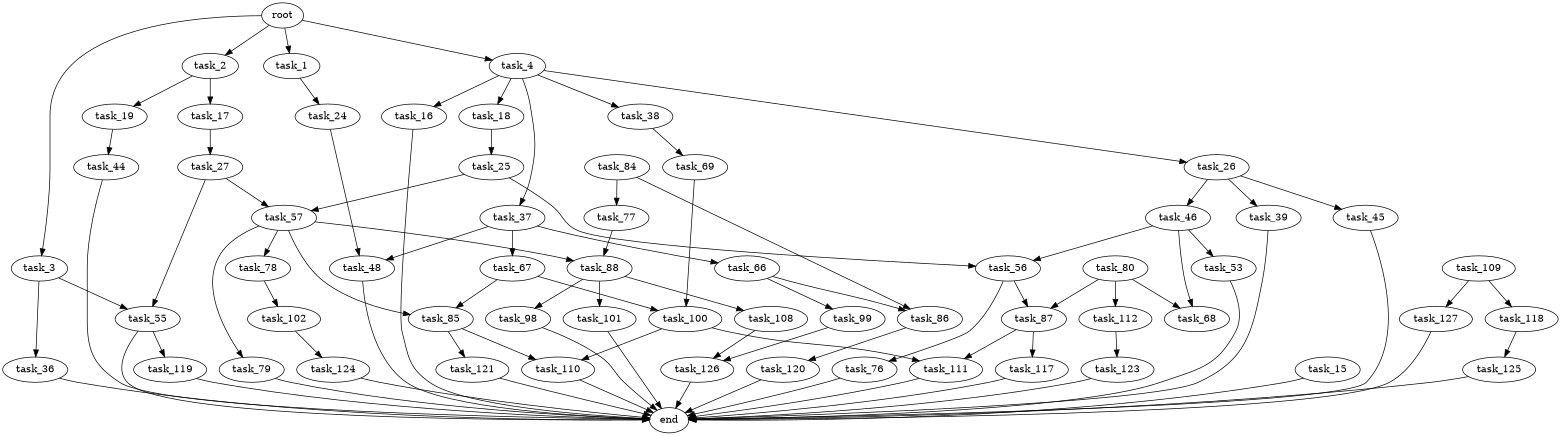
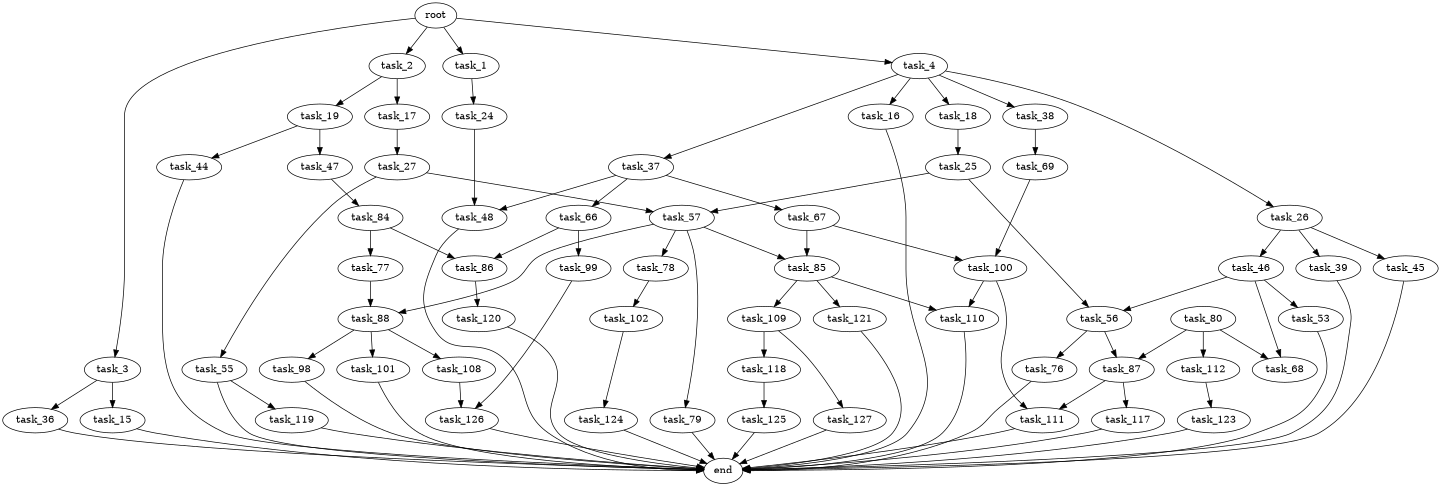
  digraph {
    root
    task_1
    task_2
    task_3
    task_4
    task_24
    task_17
    task_19
    task_15
    task_36
    task_16
    task_18
    task_26
    task_37
    task_38
    task_48
    task_27
    task_44
+   task_47
    end
    task_25
    task_39
    task_45
    task_46
    task_66
    task_67
    task_69
    task_57
    task_55
    task_56
    n31 [label=task_84]
    task_76
    task_87
    task_78
    task_79
    task_85
    task_88
    task_53
    task_68
    task_119
    task_86
    task_99
    task_100
    task_77
    task_120
    task_111
    task_117
    task_102
    task_109
    task_110
    task_121
    task_98
    task_101
    task_108
    task_126
    task_80
    task_112
    task_124
    task_123
    task_118
    task_127
    task_125
    root -> task_1
    root -> task_2
    root -> task_3
    root -> task_4
    task_1 -> task_24
    task_2 -> task_17
    task_2 -> task_19
-   task_3 -> task_55
+   task_3 -> task_15
    task_3 -> task_36
    task_4 -> task_16
    task_4 -> task_18
    task_4 -> task_26
    task_4 -> task_37
    task_4 -> task_38
    task_24 -> task_48
    task_17 -> task_27
    task_19 -> task_44
+   task_19 -> task_47
    task_15 -> end
    task_36 -> end
    task_16 -> end
    task_18 -> task_25
    task_26 -> task_39
    task_26 -> task_45
    task_26 -> task_46
    task_37 -> task_48
    task_37 -> task_66
    task_37 -> task_67
    task_38 -> task_69
    task_48 -> end
    task_27 -> task_57
    task_27 -> task_55
    task_44 -> end
+   task_47 -> n31
    task_25 -> task_57
    task_25 -> task_56
    task_39 -> end
    task_45 -> end
    task_46 -> task_56
    task_46 -> task_53
    task_46 -> task_68
    task_66 -> task_86
    task_66 -> task_99
    task_67 -> task_85
    task_67 -> task_100
    task_69 -> task_100
    task_57 -> task_78
    task_57 -> task_79
    task_57 -> task_85
    task_57 -> task_88
    task_55 -> end
    task_55 -> task_119
    task_56 -> task_76
    task_56 -> task_87
    n31 -> task_86
    n31 -> task_77
    task_76 -> end
    task_87 -> task_111
    task_87 -> task_117
    task_78 -> task_102
    task_79 -> end
+   task_85 -> task_109
    task_85 -> task_110
    task_85 -> task_121
    task_88 -> task_98
    task_88 -> task_101
    task_88 -> task_108
    task_53 -> end
    task_119 -> end
    task_86 -> task_120
    task_99 -> task_126
    task_100 -> task_111
    task_100 -> task_110
    task_77 -> task_88
    task_120 -> end
    task_111 -> end
    task_117 -> end
    task_102 -> task_124
    task_109 -> task_118
    task_109 -> task_127
    task_110 -> end
    task_121 -> end
    task_98 -> end
    task_101 -> end
    task_108 -> task_126
    task_126 -> end
    task_80 -> task_87
    task_80 -> task_68
    task_80 -> task_112
    task_112 -> task_123
    task_124 -> end
    task_123 -> end
    task_118 -> task_125
    task_127 -> end
    task_125 -> end
  }
